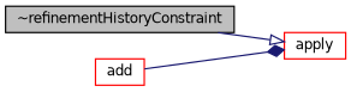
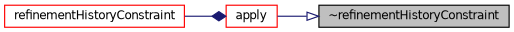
  digraph {
    rankdir=LR
    node [color=red fontname=Helvetica fontsize=10 shape=record]
    edge [color=midnightblue fontname=Helvetica fontsize=10 labelfontname=Helvetica labelfontsize=10 style=solid]
    n1 [color=black fillcolor=grey75 fontcolor=black height=0.2 label="~refinementHistoryConstraint" style=filled width=0.4]
    n2 [height=0.2 label=apply width=0.4]
-   n3 [height=0.2 label=add width=0.4]
-   n1 -> n2 [arrowhead=onormal]
+   n3 [height=0.2 label=refinementHistoryConstraint width=0.4]
+   n2 -> n1 [arrowhead=onormal]
    n3 -> n2 [arrowhead=diamond]
  }
